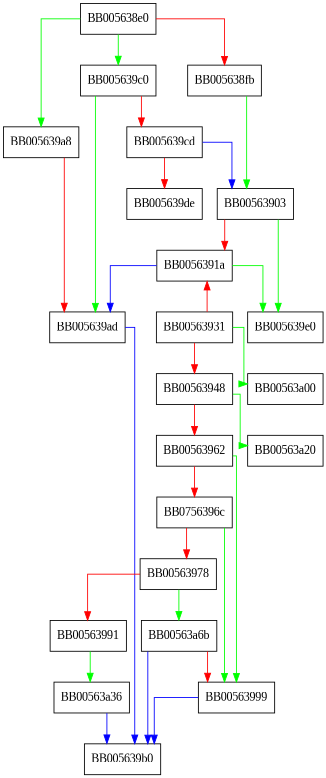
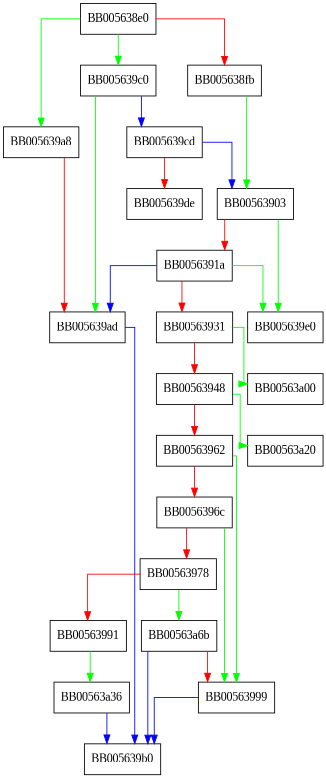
  digraph {
    fontname="Liberation Serif"
    splines=ortho
    node [fontname="Liberation Serif" shape=box]
    edge [color=green fontname="Liberation Serif"]
    BB005638e0
    BB005639a8
    BB005638fb
    BB005639c0
    BB005639ad
    BB00563903
    BB005639cd
    BB005639b0
    BB005639e0
    BB0056391a
    BB00563931
    BB00563a00
    BB00563948
    BB00563a20
    BB00563962
    BB00563999
-   BB0056396c [label=BB0756396c]
+   BB0056396c
    BB00563978
    BB00563a6b
    BB00563991
    BB00563a36
    BB005639de
    BB005638e0 -> BB005639a8
    BB005638e0 -> BB005638fb [color=red]
    BB005638e0 -> BB005639c0
    BB005639a8 -> BB005639ad [color=red]
    BB005638fb -> BB00563903
    BB005639c0 -> BB005639ad
-   BB005639c0 -> BB005639cd [color=red]
+   BB005639c0 -> BB005639cd [color=blue]
    BB005639ad -> BB005639b0 [color=blue]
    BB00563903 -> BB005639e0
    BB00563903 -> BB0056391a [color=red]
    BB005639cd -> BB00563903 [color=blue]
    BB005639cd -> BB005639de [color=red]
    BB0056391a -> BB005639ad [color=blue]
    BB0056391a -> BB005639e0
-   BB00563931 -> BB0056391a [color=red]
+   BB0056391a -> BB00563931 [color=red]
    BB00563931 -> BB00563a00
    BB00563931 -> BB00563948 [color=red]
    BB00563948 -> BB00563a20
    BB00563948 -> BB00563962 [color=red]
    BB00563962 -> BB00563999
    BB00563962 -> BB0056396c [color=red]
    BB00563999 -> BB005639b0 [color=blue]
    BB0056396c -> BB00563999
    BB0056396c -> BB00563978 [color=red]
    BB00563978 -> BB00563a6b
    BB00563978 -> BB00563991 [color=red]
    BB00563a6b -> BB005639b0 [color=blue]
    BB00563a6b -> BB00563999 [color=red]
    BB00563991 -> BB00563a36
    BB00563a36 -> BB005639b0 [color=blue]
  }
